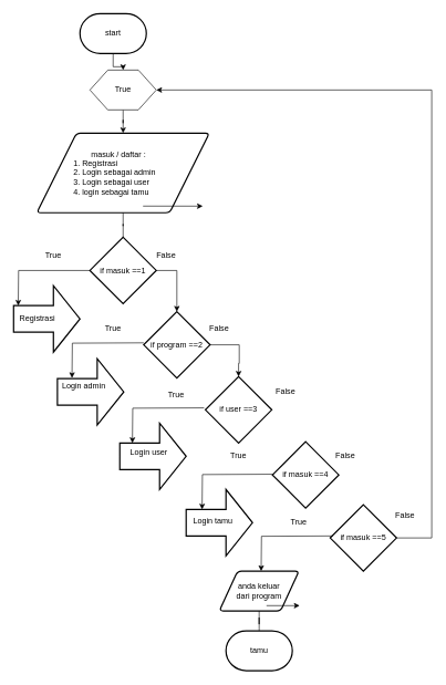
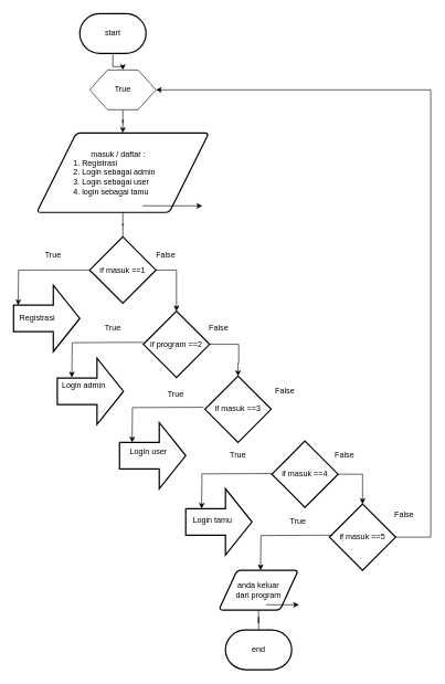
  <mxCell id="0" />
  <mxCell id="1" parent="0" />
  <mxCell id="2" style="edgeStyle=orthogonalEdgeStyle;rounded=0;orthogonalLoop=1;jettySize=auto;html=1;entryX=0.5;entryY=0;entryDx=0;entryDy=0;" edge="1" parent="1" source="3" target="5"><mxGeometry relative="1" as="geometry" /></mxCell>
  <mxCell id="3" value="start" style="strokeWidth=2;html=1;shape=mxgraph.flowchart.terminator;whiteSpace=wrap;" vertex="1" parent="1"><mxGeometry x="120" y="20" width="100" height="60" as="geometry" /></mxCell>
  <mxCell id="4" style="edgeStyle=orthogonalEdgeStyle;rounded=0;orthogonalLoop=1;jettySize=auto;html=1;entryX=0.5;entryY=0;entryDx=0;entryDy=0;" edge="1" parent="1" source="5" target="7"><mxGeometry relative="1" as="geometry" /></mxCell>
  <mxCell id="5" value="" style="verticalLabelPosition=bottom;verticalAlign=top;html=1;shape=hexagon;perimeter=hexagonPerimeter2;arcSize=6;size=0.27;" vertex="1" parent="1"><mxGeometry x="135" y="105" width="100" height="60" as="geometry" /></mxCell>
  <mxCell id="6" value="True" style="text;strokeColor=none;align=center;fillColor=none;html=1;verticalAlign=middle;whiteSpace=wrap;rounded=0;" vertex="1" parent="1"><mxGeometry x="155" y="119" width="60" height="30" as="geometry" /></mxCell>
  <mxCell id="7" value="&lt;span style=&quot;white-space: pre;&quot;&gt;&#09;&lt;/span&gt;&lt;span style=&quot;white-space: pre;&quot;&gt;&#09;&lt;span style=&quot;white-space: pre;&quot;&gt;&#09;&lt;/span&gt;&lt;/span&gt;masuk / daftar :&lt;div&gt;&lt;span style=&quot;white-space: pre;&quot;&gt;&#09;&lt;/span&gt;&lt;span style=&quot;white-space: pre;&quot;&gt;&#09;&lt;/span&gt;1. Registrasi&lt;/div&gt;&lt;div&gt;&lt;span style=&quot;white-space: pre;&quot;&gt;&#09;&lt;/span&gt;&lt;span style=&quot;white-space: pre;&quot;&gt;&#09;&lt;/span&gt;2. Login sebagai admin&lt;/div&gt;&lt;div&gt;&lt;span style=&quot;white-space: pre;&quot;&gt;&#09;&lt;/span&gt;&lt;span style=&quot;white-space: pre;&quot;&gt;&#09;&lt;/span&gt;3. Login sebagai user&lt;/div&gt;&lt;div&gt;&lt;span style=&quot;white-space: pre;&quot;&gt;&#09;&lt;/span&gt;&lt;span style=&quot;white-space: pre;&quot;&gt;&#09;&lt;/span&gt;4. login sebagai tamu&lt;/div&gt;" style="shape=parallelogram;html=1;strokeWidth=2;perimeter=parallelogramPerimeter;whiteSpace=wrap;rounded=1;arcSize=12;size=0.23;align=left;" vertex="1" parent="1"><mxGeometry x="55" y="200" width="260" height="120" as="geometry" /></mxCell>
  <mxCell id="8" style="edgeStyle=orthogonalEdgeStyle;rounded=0;orthogonalLoop=1;jettySize=auto;html=1;exitX=0;exitY=0.5;exitDx=0;exitDy=0;exitPerimeter=0;" edge="1" parent="1" source="9"><mxGeometry relative="1" as="geometry"><mxPoint x="27" y="460" as="targetPoint" /><mxPoint x="152" y="407" as="sourcePoint" /></mxGeometry></mxCell>
  <mxCell id="9" value="if masuk ==1" style="strokeWidth=2;html=1;shape=mxgraph.flowchart.decision;whiteSpace=wrap;" vertex="1" parent="1"><mxGeometry x="135" y="357" width="100" height="100" as="geometry" /></mxCell>
  <mxCell id="10" value="" style="verticalLabelPosition=bottom;verticalAlign=top;html=1;strokeWidth=2;shape=mxgraph.arrows2.arrow;dy=0.6;dx=40;notch=0;" vertex="1" parent="1"><mxGeometry x="20" y="430" width="100" height="100" as="geometry" /></mxCell>
  <mxCell id="11" value="Registrasi" style="text;strokeColor=none;align=center;fillColor=none;html=1;verticalAlign=middle;whiteSpace=wrap;rounded=0;" vertex="1" parent="1"><mxGeometry x="26" y="465" width="60" height="30" as="geometry" /></mxCell>
  <mxCell id="12" value="" style="verticalLabelPosition=bottom;verticalAlign=top;html=1;strokeWidth=2;shape=mxgraph.arrows2.arrow;dy=0.6;dx=40;notch=0;" vertex="1" parent="1"><mxGeometry x="86" y="540" width="100" height="100" as="geometry" /></mxCell>
  <mxCell id="13" value="" style="verticalLabelPosition=bottom;verticalAlign=top;html=1;strokeWidth=2;shape=mxgraph.arrows2.arrow;dy=0.6;dx=40;notch=0;" vertex="1" parent="1"><mxGeometry x="180" y="637" width="100" height="100" as="geometry" /></mxCell>
  <mxCell id="14" value="if program ==2" style="strokeWidth=2;html=1;shape=mxgraph.flowchart.decision;whiteSpace=wrap;" vertex="1" parent="1"><mxGeometry x="216" y="469" width="100" height="100" as="geometry" /></mxCell>
- <mxCell id="15" value="if user ==3" style="strokeWidth=2;html=1;shape=mxgraph.flowchart.decision;whiteSpace=wrap;" vertex="1" parent="1"><mxGeometry x="309" y="567" width="100" height="100" as="geometry" /></mxCell>
+ <mxCell id="15" value="if masuk ==3" style="strokeWidth=2;html=1;shape=mxgraph.flowchart.decision;whiteSpace=wrap;" vertex="1" parent="1"><mxGeometry x="309" y="567" width="100" height="100" as="geometry" /></mxCell>
  <mxCell id="16" value="if masuk ==4" style="strokeWidth=2;html=1;shape=mxgraph.flowchart.decision;whiteSpace=wrap;" vertex="1" parent="1"><mxGeometry x="410" y="665" width="100" height="100" as="geometry" /></mxCell>
  <mxCell id="17" style="edgeStyle=orthogonalEdgeStyle;rounded=0;orthogonalLoop=1;jettySize=auto;html=1;entryX=1;entryY=0.5;entryDx=0;entryDy=0;" edge="1" parent="1" source="18" target="5"><mxGeometry relative="1" as="geometry"><Array as="points"><mxPoint x="650" y="810" /><mxPoint x="650" y="135" /></Array></mxGeometry></mxCell>
  <mxCell id="18" value="if masuk ==5" style="strokeWidth=2;html=1;shape=mxgraph.flowchart.decision;whiteSpace=wrap;" vertex="1" parent="1"><mxGeometry x="497" y="760" width="100" height="100" as="geometry" /></mxCell>
  <mxCell id="19" value="" style="verticalLabelPosition=bottom;verticalAlign=top;html=1;strokeWidth=2;shape=mxgraph.arrows2.arrow;dy=0.6;dx=40;notch=0;" vertex="1" parent="1"><mxGeometry x="280" y="737" width="100" height="100" as="geometry" /></mxCell>
  <mxCell id="20" value="Login admin" style="text;strokeColor=none;align=center;fillColor=none;html=1;verticalAlign=middle;whiteSpace=wrap;rounded=0;" vertex="1" parent="1"><mxGeometry x="91" y="567" width="70" height="30" as="geometry" /></mxCell>
  <mxCell id="21" value="Login user" style="text;strokeColor=none;align=center;fillColor=none;html=1;verticalAlign=middle;whiteSpace=wrap;rounded=0;" vertex="1" parent="1"><mxGeometry x="189" y="665" width="70" height="32" as="geometry" /></mxCell>
  <mxCell id="22" value="Login tamu" style="text;strokeColor=none;align=center;fillColor=none;html=1;verticalAlign=middle;whiteSpace=wrap;rounded=0;" vertex="1" parent="1"><mxGeometry x="281" y="770" width="79" height="30" as="geometry" /></mxCell>
  <mxCell id="23" value="anda keluar&lt;div&gt;dari program&lt;/div&gt;" style="shape=parallelogram;html=1;strokeWidth=2;perimeter=parallelogramPerimeter;whiteSpace=wrap;rounded=1;arcSize=12;size=0.23;" vertex="1" parent="1"><mxGeometry x="330" y="860" width="120" height="60" as="geometry" /></mxCell>
  <mxCell id="24" style="edgeStyle=orthogonalEdgeStyle;rounded=0;orthogonalLoop=1;jettySize=auto;html=1;entryX=0.5;entryY=0;entryDx=0;entryDy=0;entryPerimeter=0;endArrow=none;" edge="1" parent="1" source="7" target="9"><mxGeometry relative="1" as="geometry" /></mxCell>
  <mxCell id="25" style="edgeStyle=orthogonalEdgeStyle;rounded=0;orthogonalLoop=1;jettySize=auto;html=1;exitX=0;exitY=0.5;exitDx=0;exitDy=0;exitPerimeter=0;" edge="1" parent="1"><mxGeometry relative="1" as="geometry"><mxPoint x="108" y="569" as="targetPoint" /><mxPoint x="216" y="516" as="sourcePoint" /></mxGeometry></mxCell>
  <mxCell id="26" style="edgeStyle=orthogonalEdgeStyle;rounded=0;orthogonalLoop=1;jettySize=auto;html=1;exitX=0;exitY=0.5;exitDx=0;exitDy=0;exitPerimeter=0;" edge="1" parent="1"><mxGeometry relative="1" as="geometry"><mxPoint x="199" y="667" as="targetPoint" /><mxPoint x="307" y="614" as="sourcePoint" /></mxGeometry></mxCell>
  <mxCell id="27" style="edgeStyle=orthogonalEdgeStyle;rounded=0;orthogonalLoop=1;jettySize=auto;html=1;exitX=0;exitY=0.5;exitDx=0;exitDy=0;exitPerimeter=0;" edge="1" parent="1"><mxGeometry relative="1" as="geometry"><mxPoint x="304" y="767" as="targetPoint" /><mxPoint x="412" y="714" as="sourcePoint" /></mxGeometry></mxCell>
  <mxCell id="28" style="edgeStyle=orthogonalEdgeStyle;rounded=0;orthogonalLoop=1;jettySize=auto;html=1;exitX=0;exitY=0.5;exitDx=0;exitDy=0;exitPerimeter=0;" edge="1" parent="1"><mxGeometry relative="1" as="geometry"><mxPoint x="393" y="860" as="targetPoint" /><mxPoint x="501" y="807" as="sourcePoint" /></mxGeometry></mxCell>
  <mxCell id="29" style="edgeStyle=orthogonalEdgeStyle;rounded=0;orthogonalLoop=1;jettySize=auto;html=1;entryX=0.5;entryY=0;entryDx=0;entryDy=0;entryPerimeter=0;" edge="1" parent="1" source="9" target="14"><mxGeometry relative="1" as="geometry"><Array as="points"><mxPoint x="266" y="407" /></Array></mxGeometry></mxCell>
  <mxCell id="30" style="edgeStyle=orthogonalEdgeStyle;rounded=0;orthogonalLoop=1;jettySize=auto;html=1;entryX=0.5;entryY=0;entryDx=0;entryDy=0;entryPerimeter=0;" edge="1" parent="1" source="14" target="15"><mxGeometry relative="1" as="geometry"><Array as="points"><mxPoint x="360" y="519" /><mxPoint x="360" y="547" /></Array></mxGeometry></mxCell>
+ <mxCell id="31" style="edgeStyle=orthogonalEdgeStyle;rounded=0;orthogonalLoop=1;jettySize=auto;html=1;entryX=0.5;entryY=0;entryDx=0;entryDy=0;entryPerimeter=0;" edge="1" parent="1" source="16" target="18"><mxGeometry relative="1" as="geometry"><Array as="points"><mxPoint x="547" y="715" /></Array></mxGeometry></mxCell>
  <mxCell id="32" value="True" style="text;strokeColor=none;align=center;fillColor=none;html=1;verticalAlign=middle;whiteSpace=wrap;rounded=0;" vertex="1" parent="1"><mxGeometry x="50" y="370" width="60" height="30" as="geometry" /></mxCell>
  <mxCell id="33" value="True" style="text;strokeColor=none;align=center;fillColor=none;html=1;verticalAlign=middle;whiteSpace=wrap;rounded=0;" vertex="1" parent="1"><mxGeometry x="140" y="480" width="60" height="30" as="geometry" /></mxCell>
  <mxCell id="34" value="True" style="text;strokeColor=none;align=center;fillColor=none;html=1;verticalAlign=middle;whiteSpace=wrap;rounded=0;" vertex="1" parent="1"><mxGeometry x="235" y="580" width="60" height="30" as="geometry" /></mxCell>
  <mxCell id="35" value="True" style="text;strokeColor=none;align=center;fillColor=none;html=1;verticalAlign=middle;whiteSpace=wrap;rounded=0;" vertex="1" parent="1"><mxGeometry x="329" y="672" width="60" height="30" as="geometry" /></mxCell>
  <mxCell id="36" value="True" style="text;strokeColor=none;align=center;fillColor=none;html=1;verticalAlign=middle;whiteSpace=wrap;rounded=0;" vertex="1" parent="1"><mxGeometry x="420" y="772" width="60" height="30" as="geometry" /></mxCell>
  <mxCell id="37" value="False" style="text;strokeColor=none;align=center;fillColor=none;html=1;verticalAlign=middle;whiteSpace=wrap;rounded=0;" vertex="1" parent="1"><mxGeometry x="220" y="370" width="60" height="30" as="geometry" /></mxCell>
  <mxCell id="38" value="False" style="text;strokeColor=none;align=center;fillColor=none;html=1;verticalAlign=middle;whiteSpace=wrap;rounded=0;" vertex="1" parent="1"><mxGeometry x="300" y="480" width="60" height="30" as="geometry" /></mxCell>
  <mxCell id="39" value="False" style="text;strokeColor=none;align=center;fillColor=none;html=1;verticalAlign=middle;whiteSpace=wrap;rounded=0;" vertex="1" parent="1"><mxGeometry x="400" y="575" width="60" height="30" as="geometry" /></mxCell>
  <mxCell id="40" value="False" style="text;strokeColor=none;align=center;fillColor=none;html=1;verticalAlign=middle;whiteSpace=wrap;rounded=0;" vertex="1" parent="1"><mxGeometry x="490" y="672" width="60" height="30" as="geometry" /></mxCell>
  <mxCell id="41" value="False" style="text;strokeColor=none;align=center;fillColor=none;html=1;verticalAlign=middle;whiteSpace=wrap;rounded=0;" vertex="1" parent="1"><mxGeometry x="580" y="762" width="60" height="30" as="geometry" /></mxCell>
- <mxCell id="42" value="tamu" style="strokeWidth=2;html=1;shape=mxgraph.flowchart.terminator;whiteSpace=wrap;" vertex="1" parent="1"><mxGeometry x="340" y="950" width="100" height="60" as="geometry" /></mxCell>
+ <mxCell id="42" value="end" style="strokeWidth=2;html=1;shape=mxgraph.flowchart.terminator;whiteSpace=wrap;" vertex="1" parent="1"><mxGeometry x="340" y="950" width="100" height="60" as="geometry" /></mxCell>
  <mxCell id="43" style="edgeStyle=orthogonalEdgeStyle;rounded=0;orthogonalLoop=1;jettySize=auto;html=1;entryX=0.5;entryY=0;entryDx=0;entryDy=0;entryPerimeter=0;endArrow=none;" edge="1" parent="1" source="23" target="42"><mxGeometry relative="1" as="geometry" /></mxCell>
  <mxCell id="44" value="" style="endArrow=classic;html=1;rounded=0;exitX=0.673;exitY=0.833;exitDx=0;exitDy=0;exitPerimeter=0;" edge="1" parent="1"><mxGeometry width="50" height="50" relative="1" as="geometry"><mxPoint x="215" y="310" as="sourcePoint" /><mxPoint x="305.02" y="310.04" as="targetPoint" /></mxGeometry></mxCell>
  <mxCell id="45" value="" style="endArrow=classic;html=1;rounded=0;" edge="1" parent="1"><mxGeometry width="50" height="50" relative="1" as="geometry"><mxPoint x="401" y="912" as="sourcePoint" /><mxPoint x="451" y="912" as="targetPoint" /></mxGeometry></mxCell>
